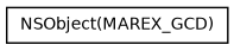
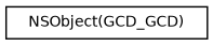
  digraph {
    rankdir=LR
-   n1 [color=black fillcolor=white fontname=Helvetica fontsize=10 height=0.2 label="NSObject(MAREX_GCD)" shape=record style=filled width=0.4]
+   n1 [color=black fillcolor=white fontname=Helvetica fontsize=10 height=0.2 label="NSObject(GCD_GCD)" shape=record style=filled width=0.4]
  }
